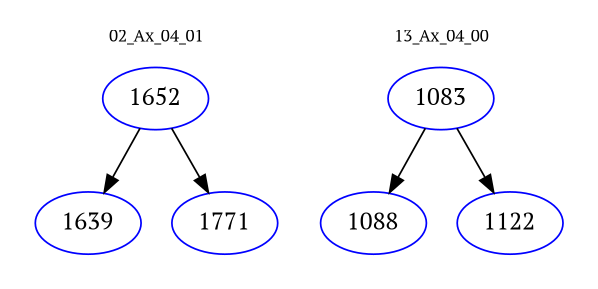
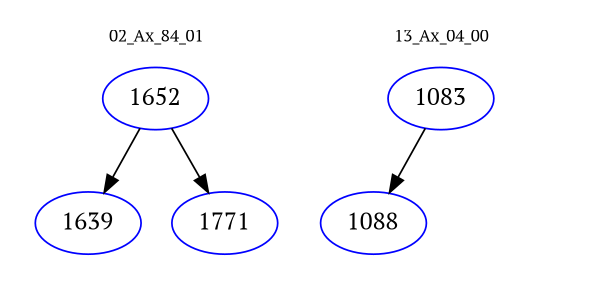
  digraph {
    fontname="PT Serif"
    node [color=blue fontname="PT Serif"]
    edge [color=black fontname="PT Serif"]
    n1 [label=1652]
    n2 [label=1639]
    n3 [label=1771]
    n4 [label=1083]
    n5 [label=1088]
-   n6 [label=1122]
    subgraph cluster_1 {
      color=white
      fontsize=10
-     label="02_Ax_04_01"
+     label="02_Ax_84_01"
      n1
      n2
      n3
    }
    subgraph cluster_2 {
      color=white
      fontsize=10
      label="13_Ax_04_00"
      n4
      n5
-     n6
    }
    n1 -> n2
    n1 -> n3
    n4 -> n5
-   n4 -> n6
  }
